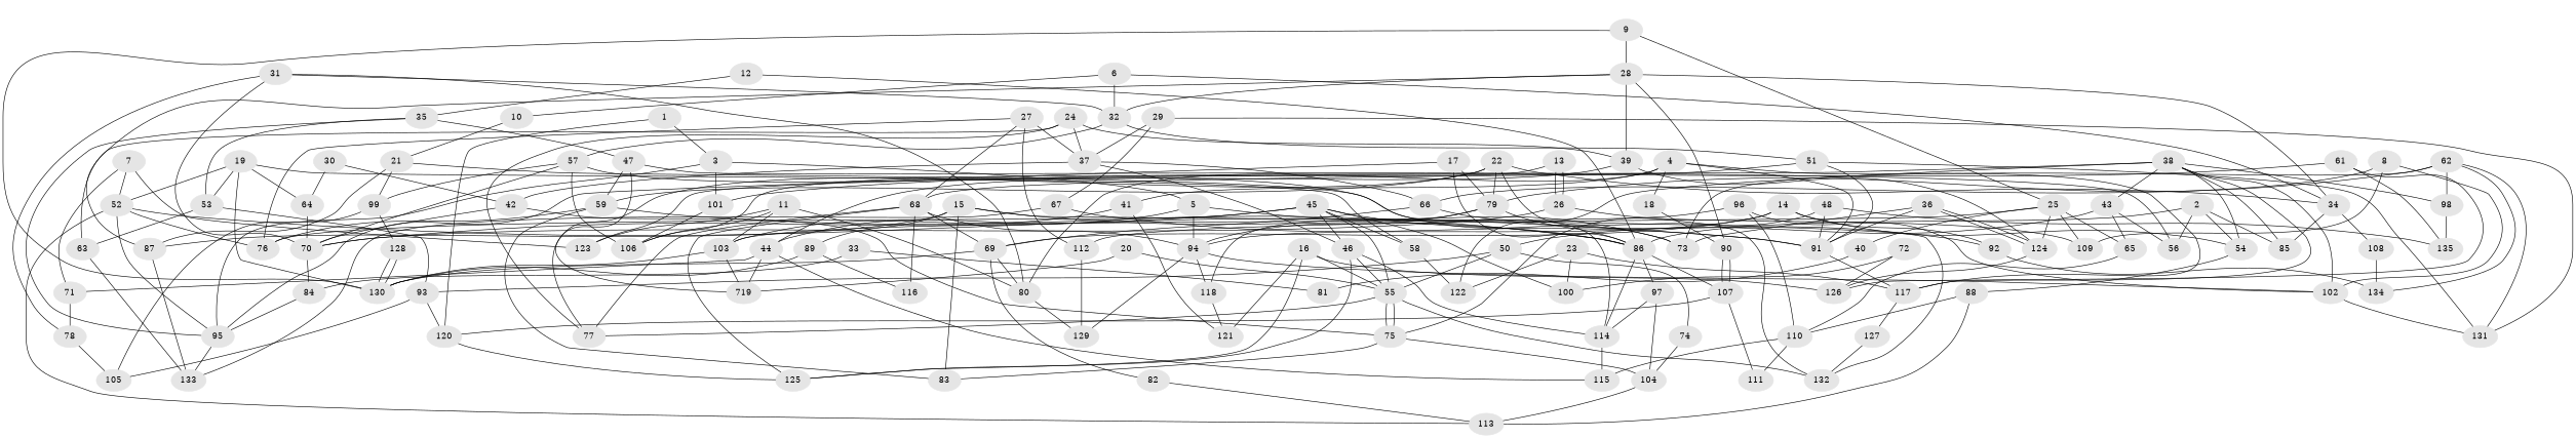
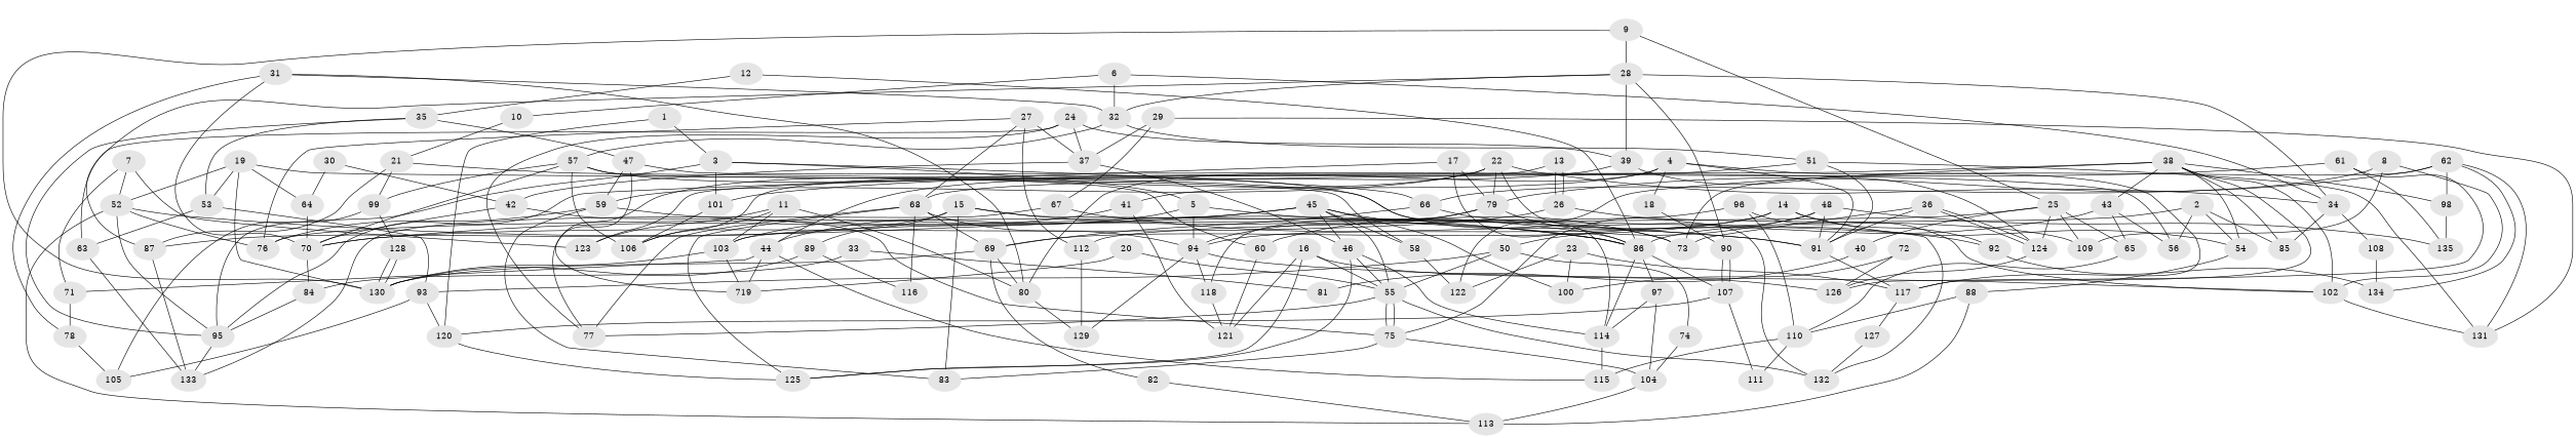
  graph {
    node [color=gray90 style=filled]
    1
    3
    120
    5
    66
    95
    101
    125
    2
    54
    56
    85
    86
    88
    114
    97
    107
    44
    73
    94
    69
    92
    133
    106
    4
    18
    41
    80
    91
    117
    90
    103
    121
    129
    127
    71
    n37 [label=719]
    115
    102
    118
    6
    10
    32
    34
    21
    51
    57
    108
    7
    52
    123
    76
    113
    78
    8
    109
    131
    9
    25
    28
    130
    40
    65
    112
    124
    87
    39
    99
    11
    12
    35
    53
    47
    13
    26
    70
    14
    82
    134
    15
    83
    89
    132
    116
    16
    55
    126
    77
    75
    17
    79
    19
    58
    64
    63
    93
    122
    20
    105
    128
    22
    59
    23
    100
    24
    37
    42
    46
    81
    110
    84
    27
    68
    29
    67
    30
    31
+   60
    33
    36
    38
    43
    98
    50
    135
    104
    74
    45
    48
    61
    62
    111
    72
    96
    1 -- 3
    1 -- 120
    3 -- 5
-   37 -- 66
+   3 -- 66
    3 -- 95
    3 -- 101
    120 -- 125
    5 -- 44
    5 -- 73
    5 -- 94
    66 -- 69
    66 -- 92
    95 -- 133
    101 -- 106
    2 -- 54
    2 -- 56
    2 -- 85
    2 -- 86
    54 -- 88
    86 -- 114
    86 -- 97
    86 -- 107
    88 -- 113
    88 -- 110
    114 -- 115
    97 -- 114
    97 -- 104
    107 -- 120
    107 -- 111
    44 -- 71
    44 -- n37
    44 -- 115
    94 -- 129
    94 -- 102
    94 -- 118
    69 -- 80
    69 -- 130
    69 -- 82
    92 -- 134
    4 -- 18
    4 -- 41
    4 -- 80
    4 -- 91
    4 -- 117
    18 -- 90
    41 -- 103
    41 -- 121
    80 -- 129
    91 -- 117
    117 -- 127
    90 -- 107
    90 -- 107
    103 -- n37
    103 -- 130
    127 -- 132
    71 -- 78
    102 -- 131
    118 -- 121
    6 -- 10
    6 -- 32
    6 -- 34
    10 -- 21
    32 -- 51
    32 -- 57
    34 -- 85
    34 -- 108
    21 -- 73
    21 -- 87
    21 -- 99
    51 -- 91
    51 -- 131
    51 -- 68
    57 -- 114
    57 -- 106
    57 -- 99
    57 -- 70
+   57 -- 60
    108 -- 134
    7 -- 71
    7 -- 52
    7 -- 123
    52 -- 95
    52 -- 91
    52 -- 76
    52 -- 113
    78 -- 105
    8 -- 66
    8 -- 102
    8 -- 109
    9 -- 25
    9 -- 28
    9 -- 130
    25 -- 109
    25 -- 40
    25 -- 65
    25 -- 112
    25 -- 124
    28 -- 90
    28 -- 32
    28 -- 34
    28 -- 87
    28 -- 39
    40 -- 81
    65 -- 110
    112 -- 129
    124 -- 126
    87 -- 133
    39 -- 44
    39 -- 124
    99 -- 105
    99 -- 128
    11 -- 106
    11 -- 80
    11 -- 103
    11 -- 123
    12 -- 86
    12 -- 35
    35 -- 95
    35 -- 53
    35 -- 47
    53 -- 63
    53 -- 93
    47 -- 56
    47 -- n37
    47 -- 59
    13 -- 106
    13 -- 26
    13 -- 26
    26 -- 109
    26 -- 70
    70 -- 84
    14 -- 54
    14 -- 94
    14 -- 69
    14 -- 92
    82 -- 113
    15 -- 86
    15 -- 87
    15 -- 83
    15 -- 89
    15 -- 132
    89 -- 130
    89 -- 116
    16 -- 125
    16 -- 121
    16 -- 55
    16 -- 126
    55 -- 132
    55 -- 77
    55 -- 75
    55 -- 75
    75 -- 83
    75 -- 104
    17 -- 95
    17 -- 86
    17 -- 79
    79 -- 86
    79 -- 94
    79 -- 118
    19 -- 52
    19 -- 130
    19 -- 53
    19 -- 58
    19 -- 64
    58 -- 122
    64 -- 70
    63 -- 133
    93 -- 120
    93 -- 105
    20 -- n37
    20 -- 55
    128 -- 130
    128 -- 130
    22 -- 34
    22 -- 132
    22 -- 77
    22 -- 79
    22 -- 59
    59 -- 86
    59 -- 76
    59 -- 83
    23 -- 117
    23 -- 122
    23 -- 100
    24 -- 39
    24 -- 77
    24 -- 63
    24 -- 37
    37 -- 42
    37 -- 46
    42 -- 70
    42 -- 75
    46 -- 125
    46 -- 114
    46 -- 55
    110 -- 115
    110 -- 111
    84 -- 95
    27 -- 76
    27 -- 112
    27 -- 37
    27 -- 68
    68 -- 125
    68 -- 94
    68 -- 69
    68 -- 116
    68 -- 77
    29 -- 131
    29 -- 37
    29 -- 67
    67 -- 133
    67 -- 91
    30 -- 64
    30 -- 42
    31 -- 80
    31 -- 32
    31 -- 78
    31 -- 70
+   60 -- 121
    33 -- 81
    33 -- 84
    36 -- 73
    36 -- 91
    36 -- 124
    36 -- 124
    38 -- 54
    38 -- 85
    38 -- 117
    38 -- 102
    38 -- 123
    38 -- 122
    38 -- 43
    38 -- 98
    43 -- 56
    43 -- 65
    43 -- 50
    98 -- 135
    50 -- 55
    50 -- 93
    50 -- 74
    104 -- 113
    74 -- 104
    45 -- 86
    45 -- 76
    45 -- 70
    45 -- 55
    45 -- 58
    45 -- 100
    45 -- 46
    48 -- 91
    48 -- 75
+   48 -- 60
    48 -- 135
    61 -- 101
    61 -- 126
    61 -- 135
    62 -- 73
    62 -- 131
    62 -- 134
    62 -- 79
    62 -- 98
    72 -- 126
    72 -- 100
    96 -- 103
    96 -- 102
    96 -- 110
  }
